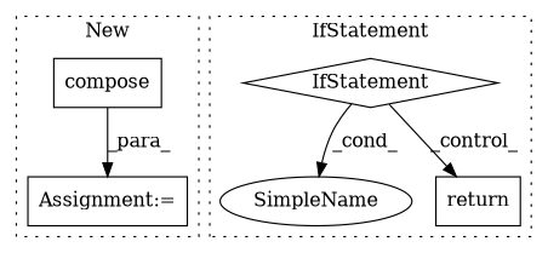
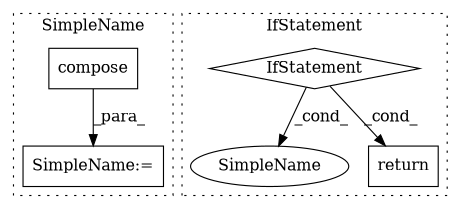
  digraph {
    node [shape=box]
    n1 [a=32 l="8,1" label=compose s="1472,1495"]
-   n2 [a=7 l=1 label="Assignment:=" s=1465]
+   n2 [a=7 l=1 label="SimpleName:=" s=1465]
    n3 [a=25 l="4,2" label=IfStatement s="784,874" shape=diamond]
    n4 [a=42 label=SimpleName shape=ellipse]
    n5 [a=41 l=7 label=return s=884]
    subgraph cluster_1 {
-     label=New
+     label=SimpleName
      style=dotted
      n1
      n2
    }
    subgraph cluster_2 {
      label=IfStatement
      style=dotted
      n3
      n4
      n5
    }
    n1 -> n2 [label=_para_]
    n3 -> n4 [label=_cond_]
-   n3 -> n5 [label=_control_]
+   n3 -> n5 [label=_cond_]
  }
